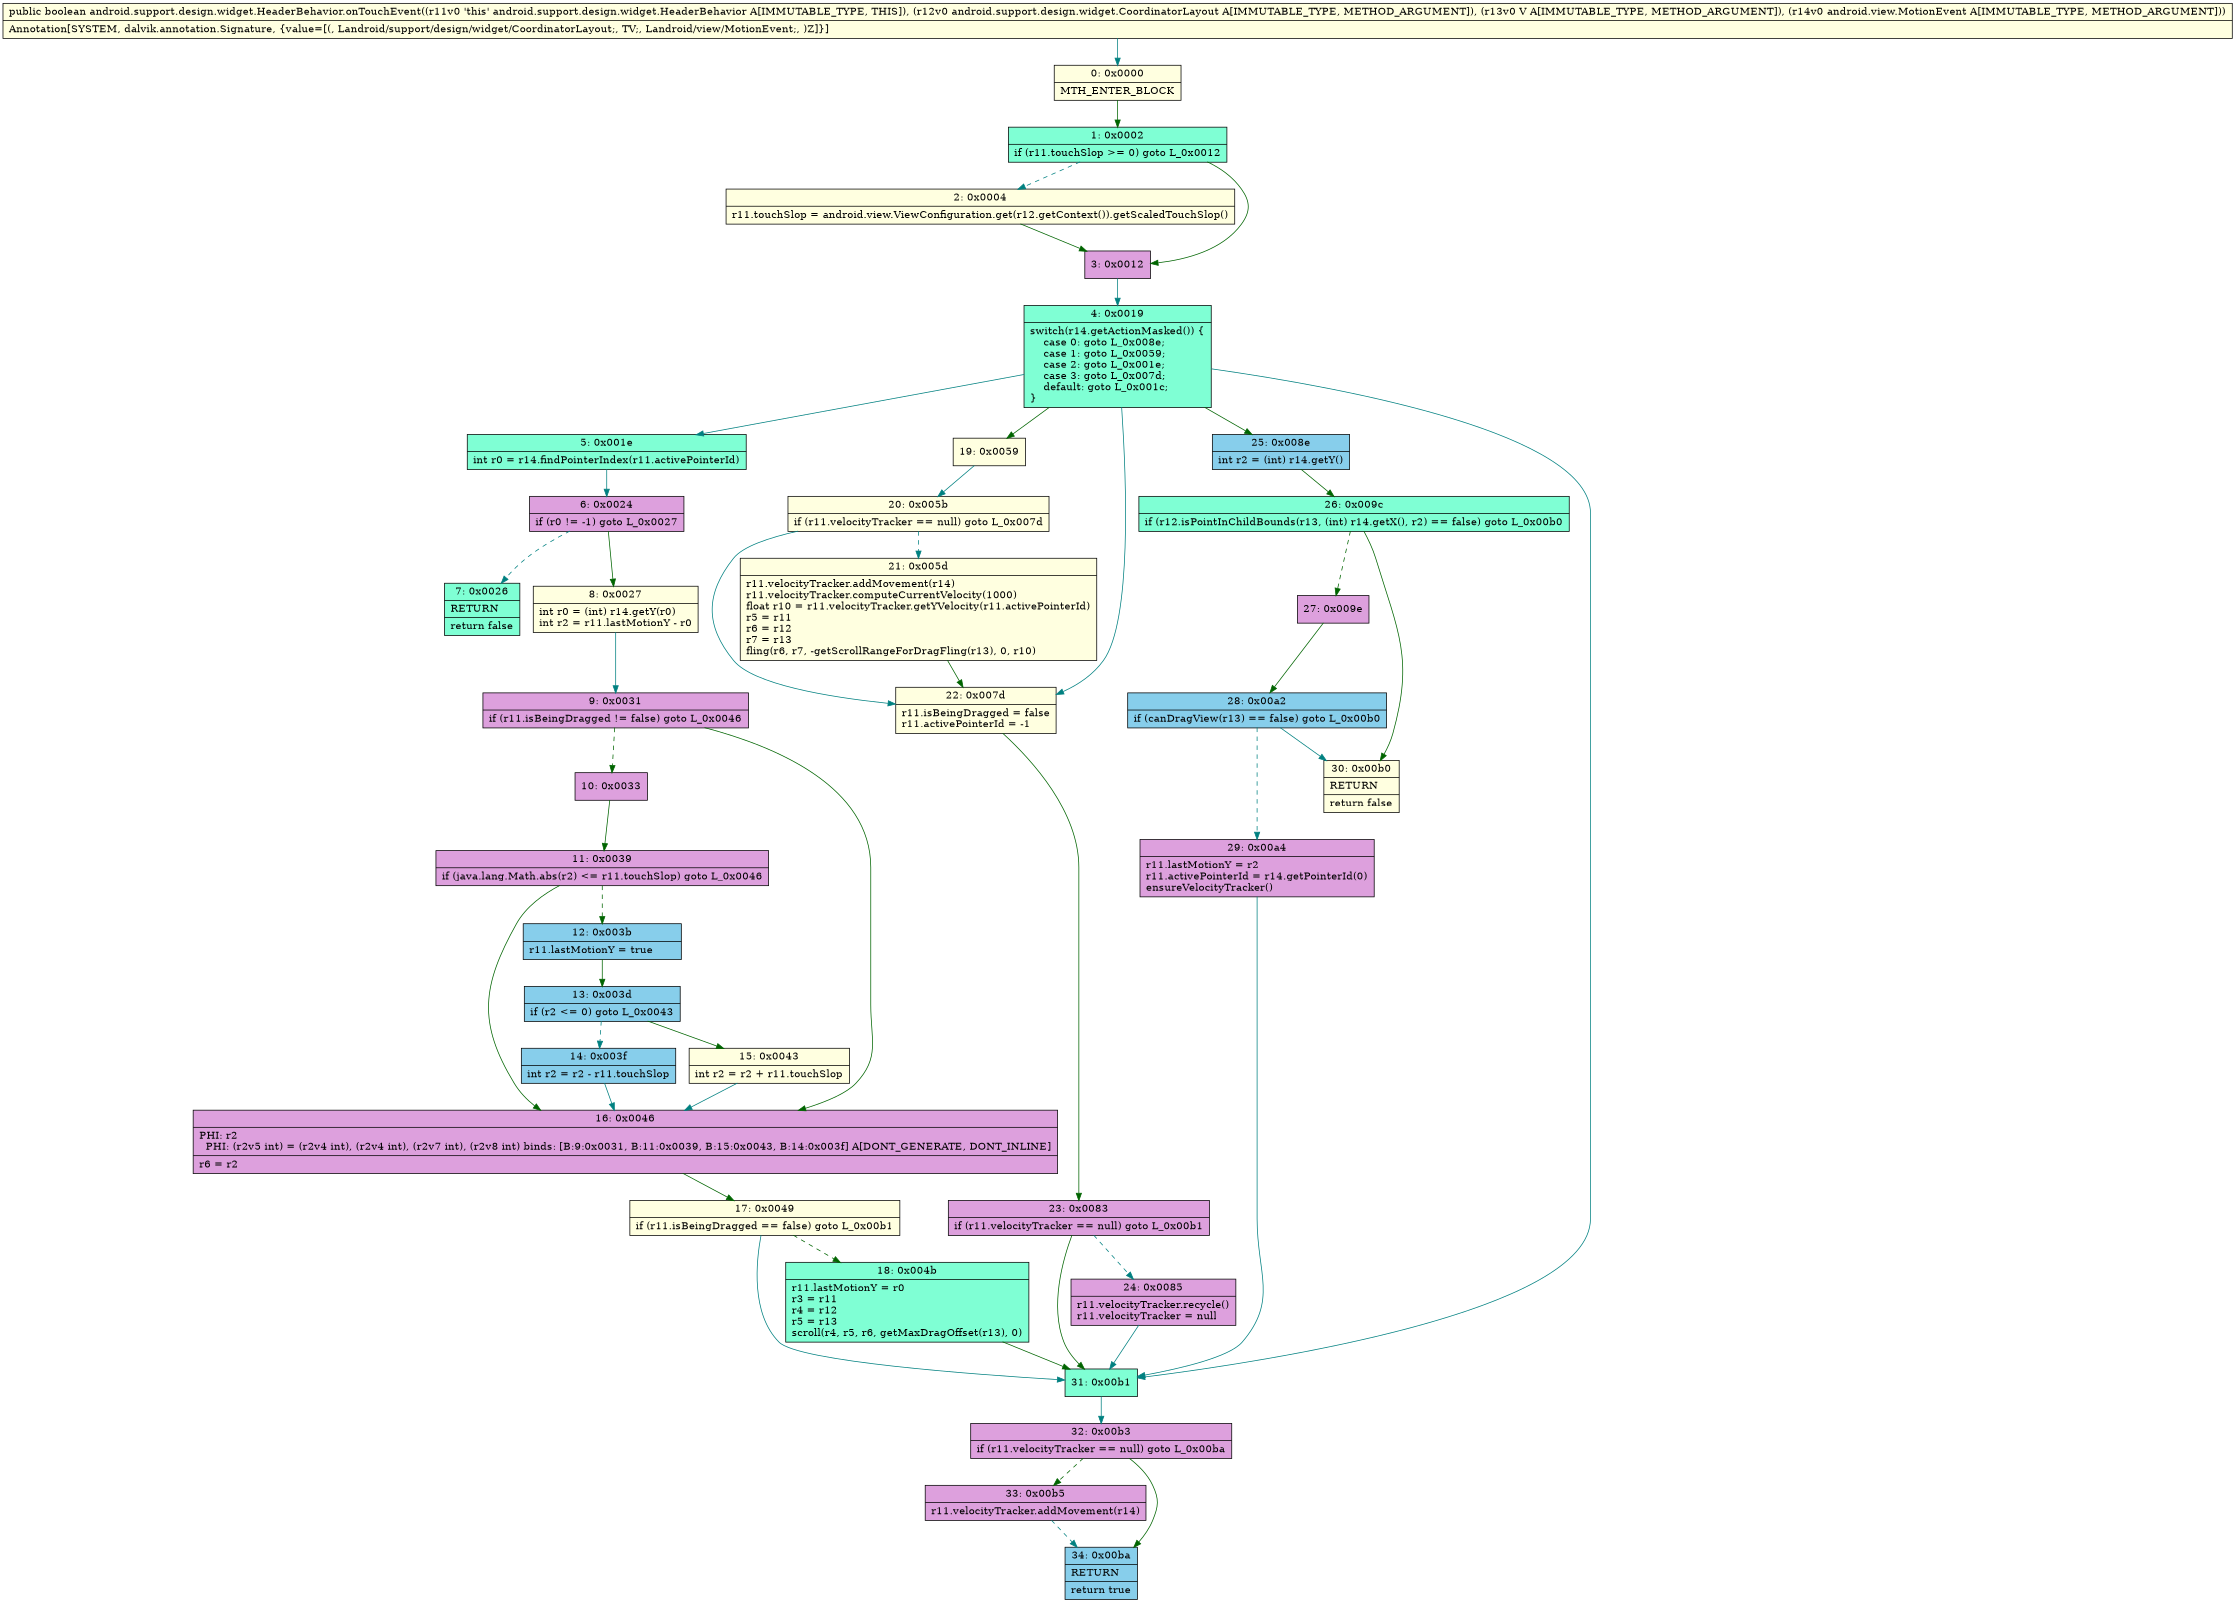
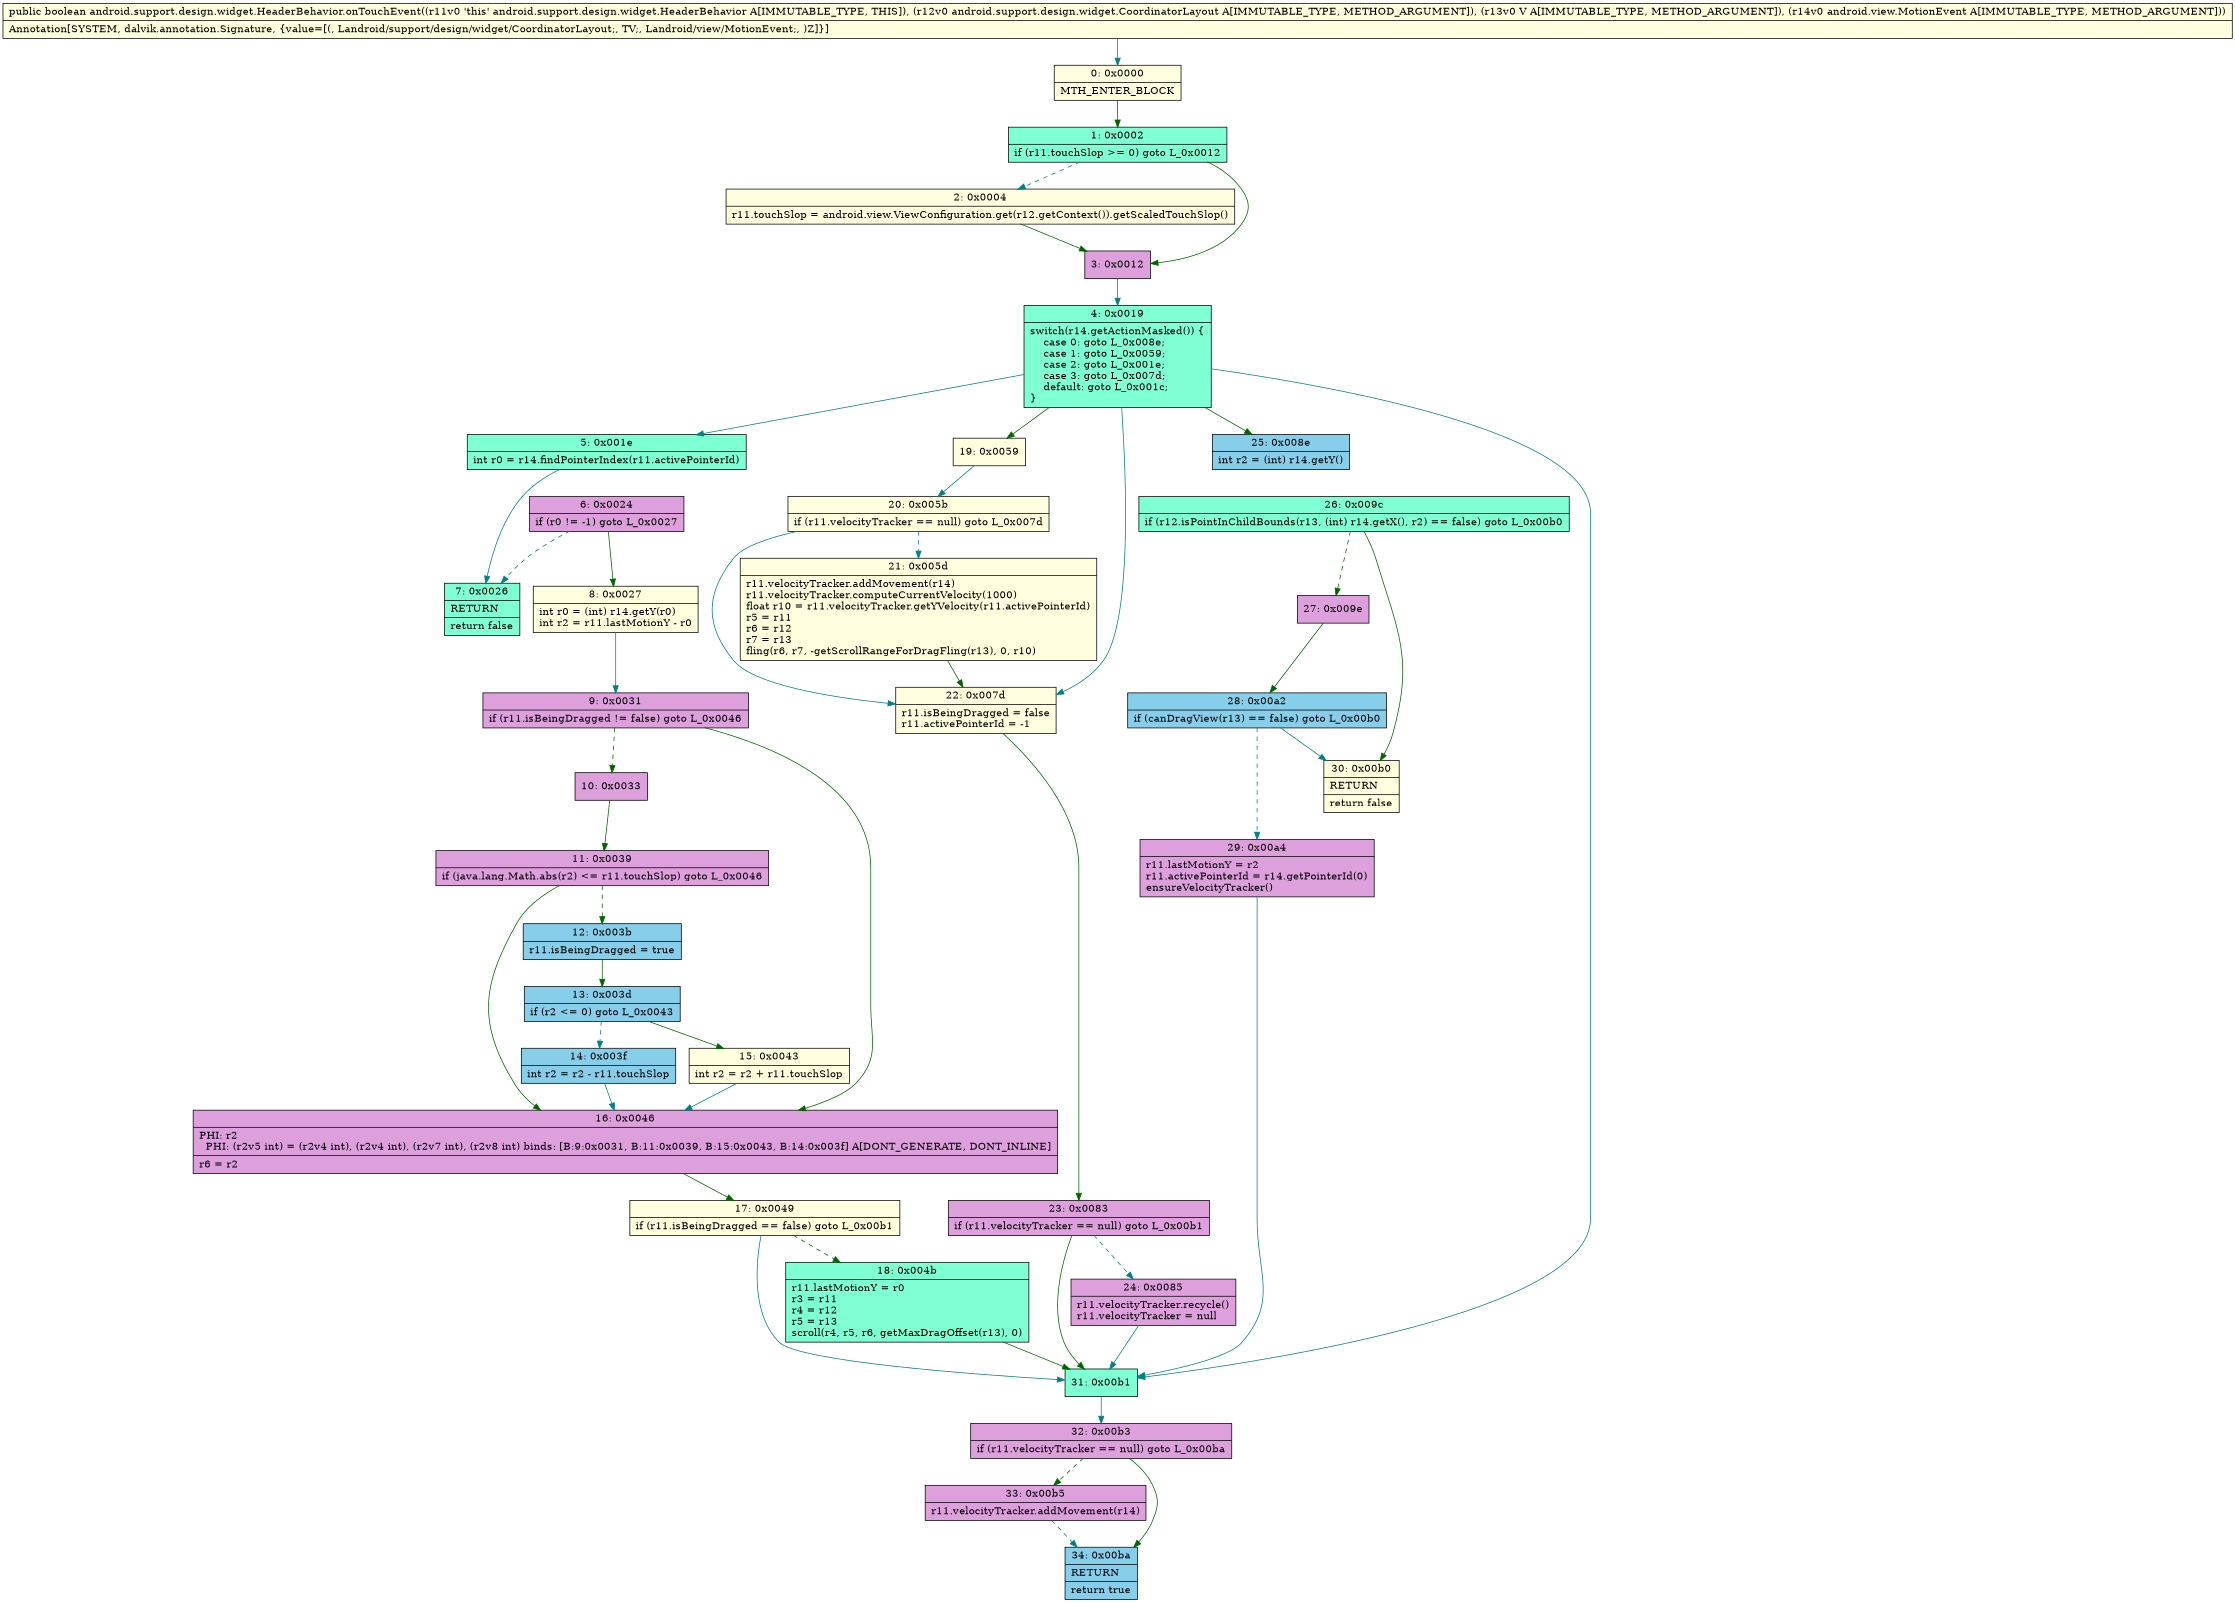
  digraph {
    node [fillcolor=plum shape=record style=filled]
    edge [color=darkgreen]
    n1 [fillcolor=lightyellow label="{0\:\ 0x0000|MTH_ENTER_BLOCK\l}"]
    n2 [fillcolor=aquamarine label="{1\:\ 0x0002|if (r11.touchSlop \>= 0) goto L_0x0012\l}"]
    n3 [fillcolor=lightyellow label="{2\:\ 0x0004|r11.touchSlop = android.view.ViewConfiguration.get(r12.getContext()).getScaledTouchSlop()\l}"]
    n4 [label="{3\:\ 0x0012}"]
    n5 [fillcolor=aquamarine label="{4\:\ 0x0019|switch(r14.getActionMasked()) \{\l    case 0: goto L_0x008e;\l    case 1: goto L_0x0059;\l    case 2: goto L_0x001e;\l    case 3: goto L_0x007d;\l    default: goto L_0x001c;\l\}\l}"]
    n6 [fillcolor=aquamarine label="{5\:\ 0x001e|int r0 = r14.findPointerIndex(r11.activePointerId)\l}"]
    n7 [fillcolor=lightyellow label="{19\:\ 0x0059}"]
    n8 [fillcolor=lightyellow label="{22\:\ 0x007d|r11.isBeingDragged = false\lr11.activePointerId = \-1\l}"]
    n9 [fillcolor=skyblue label="{25\:\ 0x008e|int r2 = (int) r14.getY()\l}"]
    n10 [fillcolor=aquamarine label="{31\:\ 0x00b1}"]
    n11 [label="{6\:\ 0x0024|if (r0 != \-1) goto L_0x0027\l}"]
    n12 [fillcolor=lightyellow label="{20\:\ 0x005b|if (r11.velocityTracker == null) goto L_0x007d\l}"]
    n13 [label="{23\:\ 0x0083|if (r11.velocityTracker == null) goto L_0x00b1\l}"]
    n14 [fillcolor=aquamarine label="{26\:\ 0x009c|if (r12.isPointInChildBounds(r13, (int) r14.getX(), r2) == false) goto L_0x00b0\l}"]
    n15 [label="{32\:\ 0x00b3|if (r11.velocityTracker == null) goto L_0x00ba\l}"]
    n16 [fillcolor=aquamarine label="{7\:\ 0x0026|RETURN\l|return false\l}"]
    n17 [fillcolor=lightyellow label="{8\:\ 0x0027|int r0 = (int) r14.getY(r0)\lint r2 = r11.lastMotionY \- r0\l}"]
    n18 [label="{9\:\ 0x0031|if (r11.isBeingDragged != false) goto L_0x0046\l}"]
    n19 [label="{10\:\ 0x0033}"]
    n20 [label="{16\:\ 0x0046|PHI: r2 \l  PHI: (r2v5 int) = (r2v4 int), (r2v4 int), (r2v7 int), (r2v8 int) binds: [B:9:0x0031, B:11:0x0039, B:15:0x0043, B:14:0x003f] A[DONT_GENERATE, DONT_INLINE]\l|r6 = r2\l}"]
    n21 [label="{11\:\ 0x0039|if (java.lang.Math.abs(r2) \<= r11.touchSlop) goto L_0x0046\l}"]
    n22 [fillcolor=lightyellow label="{17\:\ 0x0049|if (r11.isBeingDragged == false) goto L_0x00b1\l}"]
-   n23 [fillcolor=skyblue label="{12\:\ 0x003b|r11.lastMotionY = true\l}"]
+   n23 [fillcolor=skyblue label="{12\:\ 0x003b|r11.isBeingDragged = true\l}"]
    n24 [fillcolor=skyblue label="{13\:\ 0x003d|if (r2 \<= 0) goto L_0x0043\l}"]
    n25 [fillcolor=skyblue label="{14\:\ 0x003f|int r2 = r2 \- r11.touchSlop\l}"]
    n26 [fillcolor=lightyellow label="{15\:\ 0x0043|int r2 = r2 + r11.touchSlop\l}"]
    n27 [fillcolor=aquamarine label="{18\:\ 0x004b|r11.lastMotionY = r0\lr3 = r11\lr4 = r12\lr5 = r13\lscroll(r4, r5, r6, getMaxDragOffset(r13), 0)\l}"]
    n28 [fillcolor=lightyellow label="{21\:\ 0x005d|r11.velocityTracker.addMovement(r14)\lr11.velocityTracker.computeCurrentVelocity(1000)\lfloat r10 = r11.velocityTracker.getYVelocity(r11.activePointerId)\lr5 = r11\lr6 = r12\lr7 = r13\lfling(r6, r7, \-getScrollRangeForDragFling(r13), 0, r10)\l}"]
    n29 [label="{24\:\ 0x0085|r11.velocityTracker.recycle()\lr11.velocityTracker = null\l}"]
    n30 [label="{27\:\ 0x009e}"]
    n31 [fillcolor=lightyellow label="{30\:\ 0x00b0|RETURN\l|return false\l}"]
    n32 [fillcolor=skyblue label="{28\:\ 0x00a2|if (canDragView(r13) == false) goto L_0x00b0\l}"]
    n33 [label="{29\:\ 0x00a4|r11.lastMotionY = r2\lr11.activePointerId = r14.getPointerId(0)\lensureVelocityTracker()\l}"]
    n34 [label="{33\:\ 0x00b5|r11.velocityTracker.addMovement(r14)\l}"]
    n35 [fillcolor=skyblue label="{34\:\ 0x00ba|RETURN\l|return true\l}"]
    n36 [fillcolor=lightyellow label="{public boolean android.support.design.widget.HeaderBehavior.onTouchEvent((r11v0 'this' android.support.design.widget.HeaderBehavior A[IMMUTABLE_TYPE, THIS]), (r12v0 android.support.design.widget.CoordinatorLayout A[IMMUTABLE_TYPE, METHOD_ARGUMENT]), (r13v0 V A[IMMUTABLE_TYPE, METHOD_ARGUMENT]), (r14v0 android.view.MotionEvent A[IMMUTABLE_TYPE, METHOD_ARGUMENT]))  | Annotation[SYSTEM, dalvik.annotation.Signature, \{value=[(, Landroid\/support\/design\/widget\/CoordinatorLayout;, TV;, Landroid\/view\/MotionEvent;, )Z]\}]\l}"]
    n1 -> n2
    n2 -> n3 [color=teal style=dashed]
    n2 -> n4
    n3 -> n4
    n4 -> n5 [color=teal]
    n5 -> n6 [color=teal]
    n5 -> n7
    n5 -> n8 [color=teal]
    n5 -> n9
    n5 -> n10 [color=teal]
-   n6 -> n11 [color=teal]
+   n6 -> n16 [color=teal]
    n7 -> n12 [color=teal]
    n8 -> n13
-   n9 -> n14
    n10 -> n15 [color=teal]
    n11 -> n16 [color=teal style=dashed]
    n11 -> n17
    n12 -> n8 [color=teal]
    n12 -> n28 [color=teal style=dashed]
    n13 -> n10
    n13 -> n29 [color=teal style=dashed]
    n14 -> n30 [style=dashed]
    n14 -> n31
    n15 -> n34 [style=dashed]
    n15 -> n35
    n17 -> n18 [color=teal]
    n18 -> n19 [style=dashed]
    n18 -> n20
    n19 -> n21
    n20 -> n22
    n21 -> n20
    n21 -> n23 [style=dashed]
    n22 -> n10 [color=teal]
    n22 -> n27 [style=dashed]
    n23 -> n24
    n24 -> n25 [color=teal style=dashed]
    n24 -> n26
    n25 -> n20 [color=teal]
    n26 -> n20 [color=teal]
    n27 -> n10
    n28 -> n8
    n29 -> n10 [color=teal]
    n30 -> n32
    n32 -> n31 [color=teal]
    n32 -> n33 [color=teal style=dashed]
    n33 -> n10 [color=teal]
    n34 -> n35 [color=teal style=dashed]
    n36 -> n1 [color=teal]
  }
